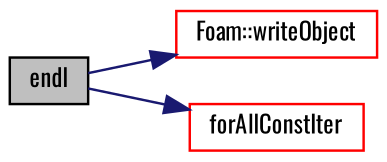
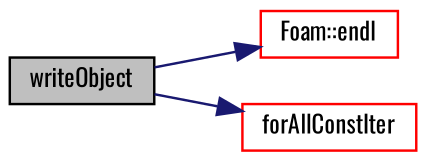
  digraph {
    fontname=Oswald
    rankdir=LR
    node [color=red fontname=Oswald fontsize=10 shape=record]
    edge [color=midnightblue fontname=Oswald fontsize=10 labelfontname=Helvetica labelfontsize=10 style=solid]
-   n1 [color=black fillcolor=grey75 fontcolor=black height=0.2 label=endl style=filled width=0.4]
-   n2 [height=0.2 label="Foam::writeObject" width=0.4]
+   n1 [color=black fillcolor=grey75 fontcolor=black height=0.2 label=writeObject style=filled width=0.4]
+   n2 [height=0.2 label="Foam::endl" width=0.4]
    n3 [height=0.2 label=forAllConstIter width=0.4]
    n1 -> n2
    n1 -> n3
  }
